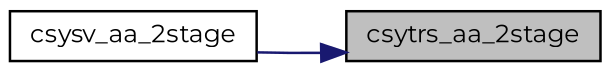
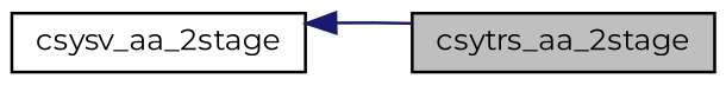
  digraph {
    rankdir=RL
    fontname=Montserrat
    node [color=black fontname=Montserrat fontsize=10 shape=record style=filled]
    n1 [fillcolor=grey75 fontcolor=black height=0.2 label=csytrs_aa_2stage width=0.4]
    n2 [fillcolor=white height=0.2 label=csysv_aa_2stage width=0.4]
-   n1 -> n2 [color=midnightblue dir=back fontname=Montserrat fontsize=10 labelfontname=Helvetica labelfontsize=10 style=solid]
+   n2 -> n1 [color=midnightblue dir=back fontname=Montserrat fontsize=10 labelfontname=Helvetica labelfontsize=10 style=solid]
  }
